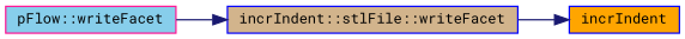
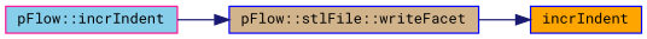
  digraph {
    fontname="Roboto Mono"
    rankdir=RL
    node [color=blue fontname="Roboto Mono" fontsize=10 shape=record style=filled]
    edge [color=midnightblue dir=back fontname="Roboto Mono" fontsize=10 labelfontname=Helvetica labelfontsize=10 style=solid]
    n1 [fillcolor=orange fontcolor=black height=0.2 label=incrIndent width=0.4]
-   n2 [fillcolor=tan height=0.2 label="incrIndent::stlFile::writeFacet" width=0.4]
-   n3 [color=deeppink fillcolor=skyblue height=0.2 label="pFlow::writeFacet" width=0.4]
+   n2 [fillcolor=tan height=0.2 label="pFlow::stlFile::writeFacet" width=0.4]
+   n3 [color=deeppink fillcolor=skyblue height=0.2 label="pFlow::incrIndent" width=0.4]
    n1 -> n2
    n2 -> n3
  }
